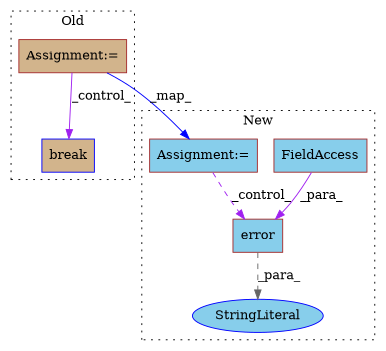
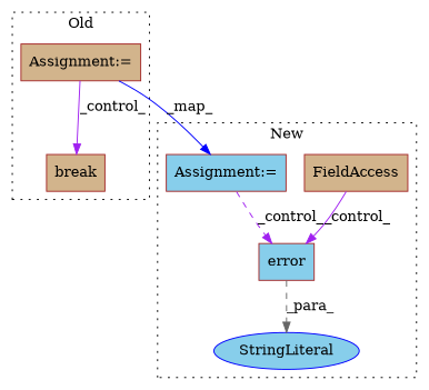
  digraph {
    node [a=7 color=brown fillcolor=skyblue l=1 shape=box style=filled]
    edge [color=purple style=solid]
-   n1 [a=10 color=blue fillcolor=tan l=6 label=break s=2937]
+   n1 [a=10 fillcolor=tan l=6 label=break s=2937]
    n2 [fillcolor=tan label="Assignment:=" s=2398]
    n3 [a=32 l="6,1" label=error s="2977,3066"]
    n4 [a=45 color=blue l=60 label=StringLiteral s=2983 shape=ellipse]
-   n5 [a=22 l=10 label=FieldAccess s=3056]
+   n5 [a=22 fillcolor=tan l=10 label=FieldAccess s=3056]
    n6 [label="Assignment:=" s=2486]
    subgraph cluster_1 {
      label=Old
      style=dotted
      n1
      n2
    }
    subgraph cluster_2 {
      label=New
      style=dotted
      n3
      n4
      n5
      n6
    }
    n2 -> n1 [label=_control_]
    n2 -> n6 [color=blue label=_map_]
    n3 -> n4 [color=gray40 label=_para_ style=dashed]
-   n5 -> n3 [label=_para_]
+   n5 -> n3 [label=_control_]
    n6 -> n3 [label=_control_ style=dashed]
  }
